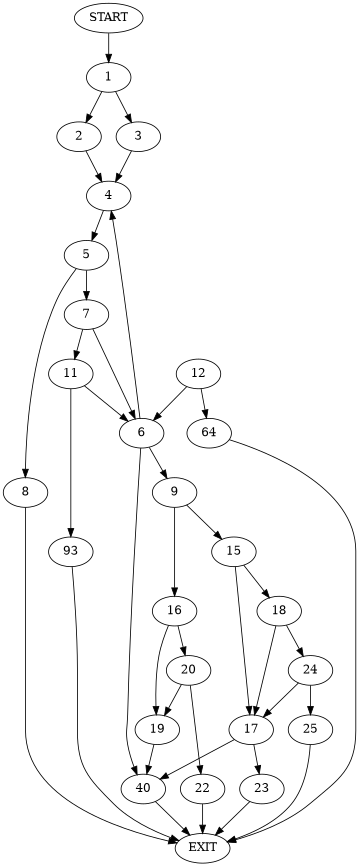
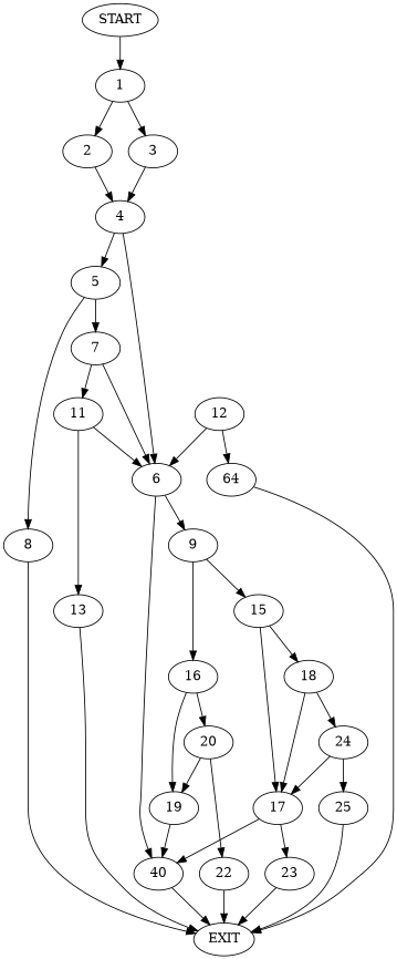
  digraph {
    n1 [label=START]
    1
    2
    3
    n5 [label=EXIT]
    4
    5
    6
    7
    8
    9
    n12 [label=40]
    11
    15
    16
-   13 [label=93]
+   13
    17
    18
    19
    20
    12
    n22 [label=64]
    23
    24
    22
    25
    n1 -> 1
    1 -> 2
    1 -> 3
    2 -> 4
    3 -> 4
    4 -> 5
-   6 -> 4
+   4 -> 6
    5 -> 7
    5 -> 8
    6 -> 9
    6 -> n12
    7 -> 6
    7 -> 11
    8 -> n5
    9 -> 15
    9 -> 16
    n12 -> n5
    11 -> 6
    11 -> 13
    15 -> 17
    15 -> 18
    16 -> 19
    16 -> 20
    13 -> n5
    17 -> n12
    17 -> 23
    18 -> 17
    18 -> 24
    19 -> n12
    20 -> 19
    20 -> 22
    12 -> 6
    12 -> n22
    n22 -> n5
    23 -> n5
    24 -> 17
    24 -> 25
    22 -> n5
    25 -> n5
  }
